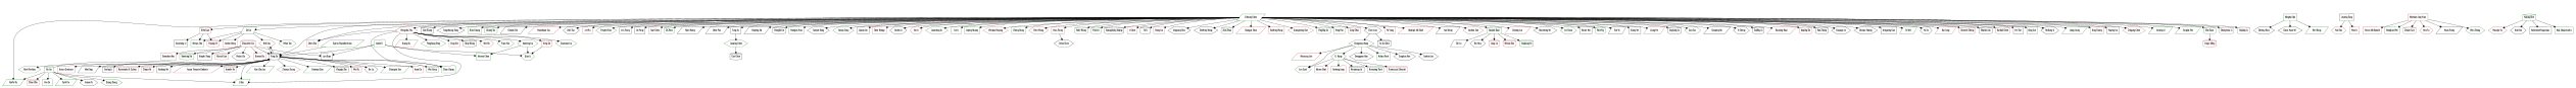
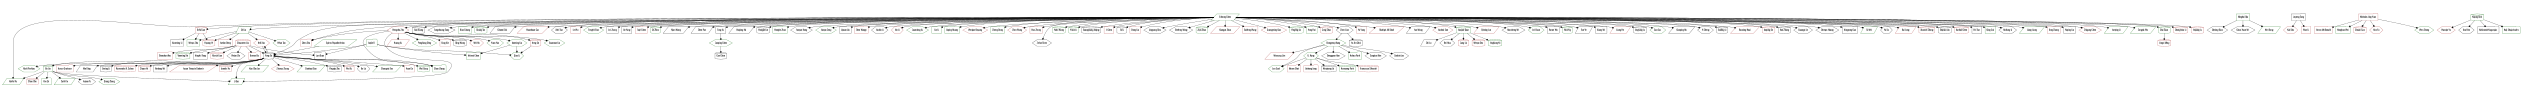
  strict digraph {
    fontname=Oswald
    node [color=brown fontname=Oswald shape=hexagon]
    edge [arrowhead=diamond fontname=Oswald]
    "Enhong Chen" [color=darkgreen shape=parallelogram]
    "Qi Liu" [color=darkgreen shape=parallelogram]
    "Biao Xiang" [color=black shape=cylinder]
    "Fangshuang Tang" [color=black]
    "Biao Chang" [color=darkgreen shape=folder]
    "Chang Tan" [color=darkgreen shape=cylinder]
    "Chunni Dai" [color=black shape=parallelogram]
    "Huanhuan Cao" [shape=parallelogram]
    "Jilei Tian" [color=black]
    "Le Wu" [shape=folder]
    "Tengfei Bao" [color=darkgreen]
    "Lei Zhang" [color=black shape=folder]
    "Jie Yang" [color=black shape=folder]
    "Zaiyi Chen" [shape=folder]
    "Qi Zhou" [color=darkgreen shape=cylinder]
    "Yijun Wang" [color=black shape=parallelogram]
    "Zhen Pan" [color=black shape=parallelogram]
    "Tong Xu" [color=black shape=folder]
    "Haiping Ma" [color=black shape=parallelogram]
    "Hongjie Lin" [color=black shape=cylinder]
    "Hongke Zhao" [color=darkgreen shape=folder]
    "Ruoyan Kong" [color=black]
    "Xianyu Zeng" [color=darkgreen]
    "Liyuan Liu" [color=black shape=folder]
    "Zhen Wangy" [shape=folder]
    "Xiaolin Li" [color=black]
    "Xin Li"
    "Guandong Xu" [color=darkgreen]
    "Lin Li" [color=darkgreen shape=folder]
    "Aiqing Huang" [color=darkgreen shape=folder]
    "Wenjun Ouyang"
    "Chen Zhu" [shape=folder]
    "Zheng Dong" [color=darkgreen shape=folder]
    "Zhen Wang"
    "Zefan Shen" [color=black]
    "Yubo Wang" [color=darkgreen shape=cylinder]
    "Yitan Li" [color=darkgreen shape=cylinder]
    n38 [color=black label="Guangxiang Aiqing" shape=cylinder]
    "Ji Chen" [shape=folder]
    "Kuifei Yu" [color=darkgreen shape=parallelogram]
    "Bo Li" [color=black shape=cylinder]
    "Dong Liu" [shape=folder]
    "Lingyang Chu" [color=black]
    "Zhefeng Wang" [color=black]
    "Zijin Zhao" [color=darkgreen shape=cylinder]
    "Xiangyu Zhao" [shape=parallelogram]
    "Hao Zhong" [shape=folder]
    "Guifeng Wang" [shape=folder]
    "Guangming Guo"
    "Yingling Liu" [color=darkgreen shape=cylinder]
    "Yong Rui" [color=darkgreen shape=folder]
    "Cong Zhao" [shape=cylinder]
    "Zhen Liao" [color=black]
    "Yu Yang" [shape=folder]
    "Shafqat Ali Shad" [shape=parallelogram]
    "Hao Wang" [color=black shape=parallelogram]
    "Xiaohui Sun"
    "Xiaojun Quan" [color=darkgreen shape=cylinder]
    "Qiming Luo" [shape=parallelogram]
    "Haocheng Wu" [color=black]
    "Lei Duan" [color=darkgreen]
    "Runze Wu" [color=black shape=folder]
    "Wan Ng" [color=darkgreen shape=cylinder]
    "Fan Ye" [color=black shape=parallelogram]
    "Xiang Wu" [color=black shape=folder]
    "Liang He" [shape=parallelogram]
    "Jingsong Lv" [color=black shape=cylinder]
    "Can Cao" [color=darkgreen]
    "Guoping Hu" [color=black shape=parallelogram]
    "Yi Zheng" [color=black]
    "Guiling Li" [color=black shape=cylinder]
    "Baoxing Huai" [shape=parallelogram]
    "Junping Du" [shape=cylinder]
    "Kun Zhang" [color=black shape=cylinder]
    "Guangyi Lv" [color=black]
    "Zhenya Huang" [color=black]
    "Mingyong Gao" [color=black shape=folder]
    "Si Wei" [color=darkgreen shape=parallelogram]
    "Yu Su" [color=black]
    "Bai Long" [shape=parallelogram]
    "Xiaowei Zhong" [shape=cylinder]
    "Zhiyuan Liu" [color=black shape=cylinder]
    "Jianhui Chen" [shape=cylinder]
    "Fei Tian" [color=black shape=folder]
    "Qing Cui" [color=darkgreen shape=folder]
    "Haifang Li" [color=black]
    "Liang Jiang" [color=darkgreen shape=parallelogram]
    "Tong Zhang" [shape=folder]
    "Yuping Liu" [color=black shape=folder]
    "Zhigang Chen"
    "Xueying Li" [color=darkgreen shape=parallelogram]
    "Yong Ge" [color=black shape=cylinder]
    "Hengshu Zhu"
    "Zongda Wu" [color=darkgreen shape=parallelogram]
    "Chu Guan" [color=darkgreen shape=cylinder]
    "Defu Lian" [shape=cylinder]
    "Zhongmou Li" [shape=cylinder]
    "Xinjiang Lu" [shape=cylinder]
    "Yuyang Ye" [shape=cylinder]
    "Wenya Zhu" [color=darkgreen shape=folder]
    "Keli Xiao"
    "Yefan Tao" [color=darkgreen]
    "Yuefan Deng" [shape=folder]
    "Guoqing Chen" [color=darkgreen]
    "Dongyeop Kang" [color=darkgreen]
    "Ho-Jin Choi" [color=black shape=cylinder]
    "Wenyu Dou" [shape=cylinder]
    "Xingliang Ni" [color=darkgreen shape=cylinder]
    "Zhi Lu" [color=black shape=parallelogram]
    "Bei Hua" [color=black]
    "Gang Liu" [shape=cylinder]
    "Chuan He" [shape=cylinder]
    "Xindong Wu" [color=black shape=folder]
    "Bo Jin" [color=darkgreen shape=cylinder]
    "Li Guo" [color=darkgreen shape=parallelogram]
    "Chao Zhang" [color=darkgreen shape=folder]
    "Hasan Timucin Ozdemir" [shape=parallelogram]
    "Jannite Yu" [shape=cylinder]
    "Kuo Chu Lee" [color=darkgreen shape=parallelogram]
    "Zhenyu Zhang"
    "Danhuai Guo" [color=darkgreen shape=parallelogram]
    "Yingqiu Zhu" [color=black shape=cylinder]
    "Wei Xu" [shape=cylinder]
    "Bo Liu" [color=black]
    "Changxia Tao" [color=darkgreen shape=parallelogram]
    "Yuan Ge" [shape=folder]
    "Wei Geng" [color=darkgreen shape=cylinder]
    "Matt Perkins" [color=darkgreen]
    "Marco Gruteser" [shape=folder]
    "Min Ding" [color=black shape=parallelogram]
    "Siming Li" [color=black shape=cylinder]
    "Ramendra K. Sahoo" [shape=cylinder]
    "Huang Xu" [shape=parallelogram]
    "Pengliang Ding" [color=darkgreen]
    "Fang Xie" [shape=folder]
    "Qing Wang" [color=black shape=cylinder]
    "Wei Hu"
    "Yuan Yao" [color=darkgreen]
    "Junming Liu" [color=darkgreen]
    "Guannan Liu" [color=darkgreen]
    "Meng Qu" [shape=cylinder]
    "Jingci Ming" [shape=cylinder]
    "Xianming Li" [color=black shape=folder]
    "Can Chen" [color=black shape=cylinder]
    "Woosang Lim" [shape=parallelogram]
    "Lee Sael" [color=darkgreen]
    "Donggyun Han" [color=black]
    "Nahea Park" [color=darkgreen shape=folder]
    "Sangtae Kim" [color=black]
    "Soobin Lee" [color=black]
    "U. Kang" [color=darkgreen]
    "Chuanren Liu" [shape=cylinder]
    "Mingfei Teng" [color=black shape=folder]
    "March Liao" [shape=cylinder]
    "Vivian Zhu" [color=black]
    "Bowen Du" [shape=folder]
    "Zhenshan Hou" [shape=folder]
    "Yanming Xie" [color=darkgreen shape=cylinder]
    "Lian Duan" [color=black shape=folder]
    "Chao Che" [shape=cylinder]
    "Yue Qu" [color=darkgreen shape=folder]
    "Cuili Yao" [color=darkgreen shape=parallelogram]
    "Ruiyun Yu" [color=black]
    "Qiang Zhang" [color=darkgreen]
    "Francesco Silvestri" [shape=cylinder]
    "Jihoon Choi" [shape=folder]
    "Jinhong Jung" [shape=folder]
    "Woojeong Jin" [color=black shape=cylinder]
    "Namyong Park" [color=darkgreen shape=cylinder]
    "Minghui Qiu" [color=darkgreen shape=folder]
    "Qiming Diao" [color=black]
    "Chao-Yuan Wu" [color=black]
    "Wei Dong" [color=darkgreen shape=parallelogram]
    "Linpeng Tang" [color=black shape=folder]
    "Kai Shu"
    "Wan Li" [shape=folder]
    "Qiao Li" [color=darkgreen]
    "Weiwei Chen" [color=darkgreen shape=folder]
    "Yanjie Fu" [color=darkgreen shape=folder]
    "Nicholas Jing Yuan" [shape=folder]
    "Kieran McDonald" [shape=folder]
    "Honghao Wei" [color=darkgreen shape=folder]
    "Chuan Cao" [shape=cylinder]
    "Hao Fu"
-   "Yuan Zhong" [color=black shape=parallelogram]
    "Wen Zhong" [color=darkgreen]
    "Kijung Shin" [color=darkgreen shape=cylinder]
    "Hwanjo Yu"
    "Jisu Kim" [color=black]
    "Vaishnavh Nagarajan" [color=black shape=folder]
    "Naji Shajarisales" [color=darkgreen shape=folder]
    "Spiros Papadimitriou" [color=darkgreen shape=parallelogram]
    "Enhong Chen" -> "Qi Liu" [arrowhead=dot]
    "Enhong Chen" -> "Biao Xiang"
    "Enhong Chen" -> "Fangshuang Tang" [arrowhead=dot]
    "Enhong Chen" -> "Biao Chang"
    "Enhong Chen" -> "Chang Tan"
    "Enhong Chen" -> "Chunni Dai"
    "Enhong Chen" -> "Huanhuan Cao" [arrowhead=dot]
    "Enhong Chen" -> "Jilei Tian"
    "Enhong Chen" -> "Le Wu"
    "Enhong Chen" -> "Tengfei Bao" [arrowhead=dot]
    "Enhong Chen" -> "Lei Zhang" [arrowhead=dot]
    "Enhong Chen" -> "Jie Yang" [arrowhead=dot]
    "Enhong Chen" -> "Zaiyi Chen" [arrowhead=dot]
    "Enhong Chen" -> "Qi Zhou" [arrowhead=dot]
    "Enhong Chen" -> "Yijun Wang"
    "Enhong Chen" -> "Zhen Pan"
    "Enhong Chen" -> "Tong Xu"
    "Enhong Chen" -> "Haiping Ma" [arrowhead=dot]
    "Enhong Chen" -> "Hongjie Lin" [arrowhead=dot]
    "Enhong Chen" -> "Hongke Zhao" [arrowhead=dot]
    "Enhong Chen" -> "Ruoyan Kong"
    "Enhong Chen" -> "Xianyu Zeng" [arrowhead=dot]
    "Enhong Chen" -> "Liyuan Liu" [arrowhead=dot]
    "Enhong Chen" -> "Zhen Wangy" [arrowhead=dot]
    "Enhong Chen" -> "Xiaolin Li"
    "Enhong Chen" -> "Xin Li"
    "Enhong Chen" -> "Guandong Xu"
    "Enhong Chen" -> "Lin Li" [arrowhead=dot]
    "Enhong Chen" -> "Aiqing Huang"
    "Enhong Chen" -> "Wenjun Ouyang" [arrowhead=dot]
    "Enhong Chen" -> "Chen Zhu"
    "Enhong Chen" -> "Zheng Dong"
    "Enhong Chen" -> "Zhen Wang"
-   "Hao Zhong" -> "Zefan Shen"
+   "Enhong Chen" -> "Zefan Shen"
    "Enhong Chen" -> "Yubo Wang"
    "Enhong Chen" -> "Yitan Li"
    "Enhong Chen" -> n38
    "Enhong Chen" -> "Ji Chen" [arrowhead=dot]
    "Enhong Chen" -> "Kuifei Yu" [arrowhead=dot]
    "Enhong Chen" -> "Bo Li" [arrowhead=dot]
    "Enhong Chen" -> "Dong Liu" [arrowhead=dot]
    "Enhong Chen" -> "Lingyang Chu"
    "Enhong Chen" -> "Zhefeng Wang"
    "Enhong Chen" -> "Zijin Zhao"
    "Enhong Chen" -> "Xiangyu Zhao"
    "Enhong Chen" -> "Hao Zhong"
    "Enhong Chen" -> "Guifeng Wang"
    "Enhong Chen" -> "Guangming Guo" [arrowhead=dot]
    "Enhong Chen" -> "Yingling Liu" [arrowhead=dot]
    "Enhong Chen" -> "Yong Rui"
    "Enhong Chen" -> "Cong Zhao"
    "Enhong Chen" -> "Zhen Liao"
    "Enhong Chen" -> "Yu Yang" [arrowhead=dot]
    "Enhong Chen" -> "Shafqat Ali Shad"
    "Enhong Chen" -> "Hao Wang" [arrowhead=dot]
    "Enhong Chen" -> "Xiaohui Sun"
    "Enhong Chen" -> "Xiaojun Quan" [arrowhead=dot]
    "Enhong Chen" -> "Qiming Luo"
    "Enhong Chen" -> "Haocheng Wu" [arrowhead=dot]
    "Enhong Chen" -> "Lei Duan"
    "Enhong Chen" -> "Runze Wu"
    "Enhong Chen" -> "Wan Ng"
    "Enhong Chen" -> "Fan Ye"
    "Enhong Chen" -> "Xiang Wu" [arrowhead=dot]
    "Enhong Chen" -> "Liang He" [arrowhead=dot]
    "Enhong Chen" -> "Jingsong Lv" [arrowhead=dot]
    "Enhong Chen" -> "Can Cao" [arrowhead=dot]
    "Enhong Chen" -> "Guoping Hu" [arrowhead=dot]
    "Enhong Chen" -> "Yi Zheng"
    "Enhong Chen" -> "Guiling Li" [arrowhead=dot]
    "Enhong Chen" -> "Baoxing Huai" [arrowhead=dot]
    "Enhong Chen" -> "Junping Du"
    "Enhong Chen" -> "Kun Zhang"
    "Enhong Chen" -> "Guangyi Lv" [arrowhead=dot]
    "Enhong Chen" -> "Zhenya Huang"
    "Enhong Chen" -> "Mingyong Gao"
    "Enhong Chen" -> "Si Wei"
    "Enhong Chen" -> "Yu Su"
    "Enhong Chen" -> "Bai Long"
    "Enhong Chen" -> "Xiaowei Zhong" [arrowhead=dot]
    "Enhong Chen" -> "Zhiyuan Liu"
    "Enhong Chen" -> "Jianhui Chen"
    "Enhong Chen" -> "Fei Tian" [arrowhead=dot]
    "Enhong Chen" -> "Qing Cui"
    "Enhong Chen" -> "Haifang Li"
    "Enhong Chen" -> "Liang Jiang"
    "Enhong Chen" -> "Tong Zhang"
    "Enhong Chen" -> "Yuping Liu"
    "Enhong Chen" -> "Zhigang Chen"
    "Enhong Chen" -> "Xueying Li" [arrowhead=dot]
    "Enhong Chen" -> "Yong Ge" [arrowhead=dot]
    "Enhong Chen" -> "Hengshu Zhu"
    "Enhong Chen" -> "Zongda Wu" [arrowhead=dot]
    "Enhong Chen" -> "Chu Guan" [arrowhead=dot]
    "Enhong Chen" -> "Defu Lian" [arrowhead=dot]
    "Enhong Chen" -> "Zhongmou Li" [arrowhead=dot]
    "Enhong Chen" -> "Xinjiang Lu"
    "Qi Liu" -> "Yuyang Ye" [arrowhead=dot]
    "Qi Liu" -> "Wenya Zhu" [arrowhead=dot]
    "Qi Liu" -> "Keli Xiao"
    "Qi Liu" -> "Yefan Tao" [arrowhead=dot]
    "Qi Liu" -> "Yuefan Deng" [arrowhead=dot]
    "Tong Xu" -> "Guoqing Chen" [arrowhead=dot]
    "Zhen Liao" -> "Dongyeop Kang" [arrowhead=dot]
    "Zhen Liao" -> "Ho-Jin Choi" [arrowhead=dot]
    "Xiaojun Quan" -> "Wenyu Dou"
    "Xiaojun Quan" -> "Xingliang Ni"
    "Xiaojun Quan" -> "Zhi Lu" [arrowhead=dot]
    "Xiaojun Quan" -> "Bei Hua" [arrowhead=dot]
    "Xiaojun Quan" -> "Gang Liu"
    "Yong Ge" -> "Keli Xiao"
    "Yong Ge" -> "Chuan He" [arrowhead=dot]
    "Yong Ge" -> "Xindong Wu"
-   "Bo Jin" -> "Yong Ge"
+   "Yong Ge" -> "Bo Jin"
    "Yong Ge" -> "Li Guo"
    "Yong Ge" -> "Chao Zhang" [arrowhead=dot]
    "Yong Ge" -> "Hasan Timucin Ozdemir"
    "Yong Ge" -> "Jannite Yu" [arrowhead=dot]
    "Yong Ge" -> "Kuo Chu Lee" [arrowhead=dot]
    "Yong Ge" -> "Zhenyu Zhang"
    "Yong Ge" -> "Danhuai Guo"
    "Yong Ge" -> "Yingqiu Zhu"
    "Yong Ge" -> "Wei Xu" [arrowhead=dot]
    "Yong Ge" -> "Bo Liu"
    "Yong Ge" -> "Changxia Tao"
    "Yong Ge" -> "Yuan Ge"
    "Yong Ge" -> "Wei Geng" [arrowhead=dot]
    "Yong Ge" -> "Matt Perkins" [arrowhead=dot]
    "Yong Ge" -> "Marco Gruteser"
    "Yong Ge" -> "Min Ding"
    "Yong Ge" -> "Siming Li"
    "Yong Ge" -> "Ramendra K. Sahoo"
    "Hengshu Zhu" -> "Chen Zhu"
    "Hengshu Zhu" -> "Li Guo" [arrowhead=dot]
    "Hengshu Zhu" -> "Chao Zhang"
    "Hengshu Zhu" -> "Huang Xu"
    "Hengshu Zhu" -> "Pengliang Ding"
    "Hengshu Zhu" -> "Fang Xie" [arrowhead=dot]
    "Hengshu Zhu" -> "Qing Wang"
    "Hengshu Zhu" -> "Wei Hu"
    "Hengshu Zhu" -> "Yuan Yao" [arrowhead=dot]
    "Hengshu Zhu" -> "Junming Liu"
    "Hengshu Zhu" -> "Guannan Liu"
    "Hengshu Zhu" -> "Meng Qu"
    "Chu Guan" -> "Jingci Ming" [arrowhead=dot]
    "Defu Lian" -> "Yuyang Ye" [arrowhead=dot]
    "Defu Lian" -> "Wenya Zhu"
    "Defu Lian" -> "Xianming Li" [arrowhead=dot]
    "Keli Xiao" -> "Yong Ge" [arrowhead=dot]
    "Guoqing Chen" -> "Can Chen" [arrowhead=dot]
    "Dongyeop Kang" -> "Woosang Lim" [arrowhead=dot]
    "Dongyeop Kang" -> "Lee Sael"
    "Dongyeop Kang" -> "Donggyun Han" [arrowhead=dot]
    "Dongyeop Kang" -> "Nahea Park" [arrowhead=dot]
    "Dongyeop Kang" -> "Sangtae Kim"
    "Dongyeop Kang" -> "Soobin Lee"
    "Dongyeop Kang" -> "U. Kang"
    "Bo Jin" -> "Kuifei Yu"
    "Bo Jin" -> "Li Guo"
    "Bo Jin" -> "Chao Che" [arrowhead=dot]
    "Bo Jin" -> "Yue Qu" [arrowhead=dot]
    "Bo Jin" -> "Cuili Yao"
    "Bo Jin" -> "Ruiyun Yu"
    "Bo Jin" -> "Qiang Zhang" [arrowhead=dot]
    "Junming Liu" -> "Qiao Li"
    "Junming Liu" -> "Weiwei Chen"
    "Meng Qu" -> "Qiao Li"
    "U. Kang" -> "Lee Sael"
    "U. Kang" -> "Francesco Silvestri"
    "U. Kang" -> "Jihoon Choi"
    "U. Kang" -> "Jinhong Jung"
    "U. Kang" -> "Woojeong Jin"
    "U. Kang" -> "Namyong Park"
    "Chuanren Liu" -> "Yong Ge" [arrowhead=dot]
    "Chuanren Liu" -> "Mingfei Teng"
    "Chuanren Liu" -> "March Liao"
    "Chuanren Liu" -> "Vivian Zhu" [arrowhead=dot]
    "Chuanren Liu" -> "Bowen Du"
    "Chuanren Liu" -> "Zhenshan Hou" [arrowhead=dot]
    "Chuanren Liu" -> "Yanming Xie"
    "Chuanren Liu" -> "Lian Duan" [arrowhead=dot]
    "Minghui Qiu" -> "Qiming Diao" [arrowhead=dot]
    "Minghui Qiu" -> "Chao-Yuan Wu"
    "Minghui Qiu" -> "Wei Dong"
    "Linpeng Tang" -> "Kai Shu" [arrowhead=dot]
    "Linpeng Tang" -> "Wan Li"
    "Yanjie Fu" -> "Yong Ge" [arrowhead=dot]
    "Yanjie Fu" -> "Lian Duan" [arrowhead=dot]
    "Yanjie Fu" -> "Qiao Li" [arrowhead=dot]
    "Yanjie Fu" -> "Weiwei Chen"
    "Nicholas Jing Yuan" -> "Kieran McDonald" [arrowhead=dot]
    "Nicholas Jing Yuan" -> "Honghao Wei" [arrowhead=dot]
    "Nicholas Jing Yuan" -> "Chuan Cao"
    "Nicholas Jing Yuan" -> "Hao Fu"
-   "Nicholas Jing Yuan" -> "Yuan Zhong"
    "Nicholas Jing Yuan" -> "Wen Zhong"
    "Kijung Shin" -> "Hwanjo Yu" [arrowhead=dot]
    "Kijung Shin" -> "Jisu Kim" [arrowhead=dot]
    "Kijung Shin" -> "Vaishnavh Nagarajan" [arrowhead=dot]
    "Kijung Shin" -> "Naji Shajarisales"
    "Spiros Papadimitriou" -> "Yong Ge"
  }
